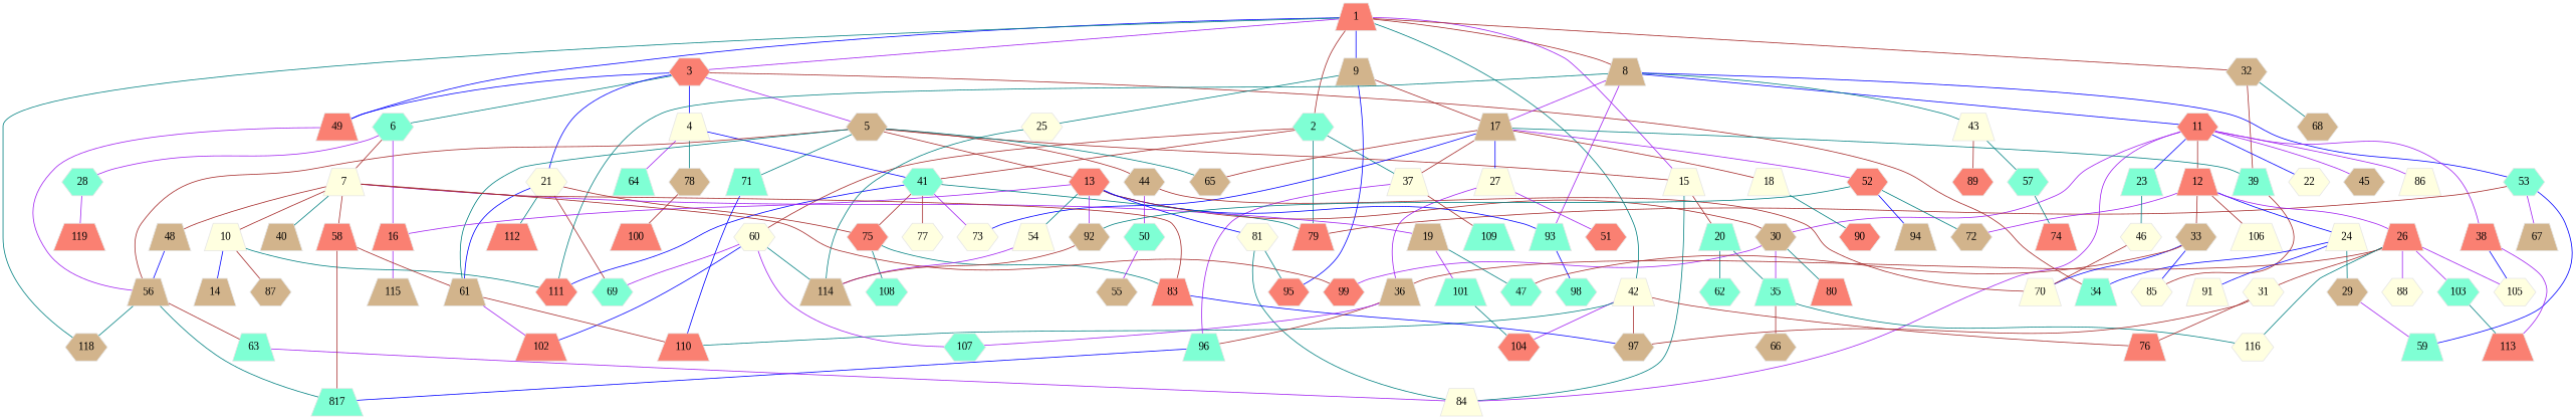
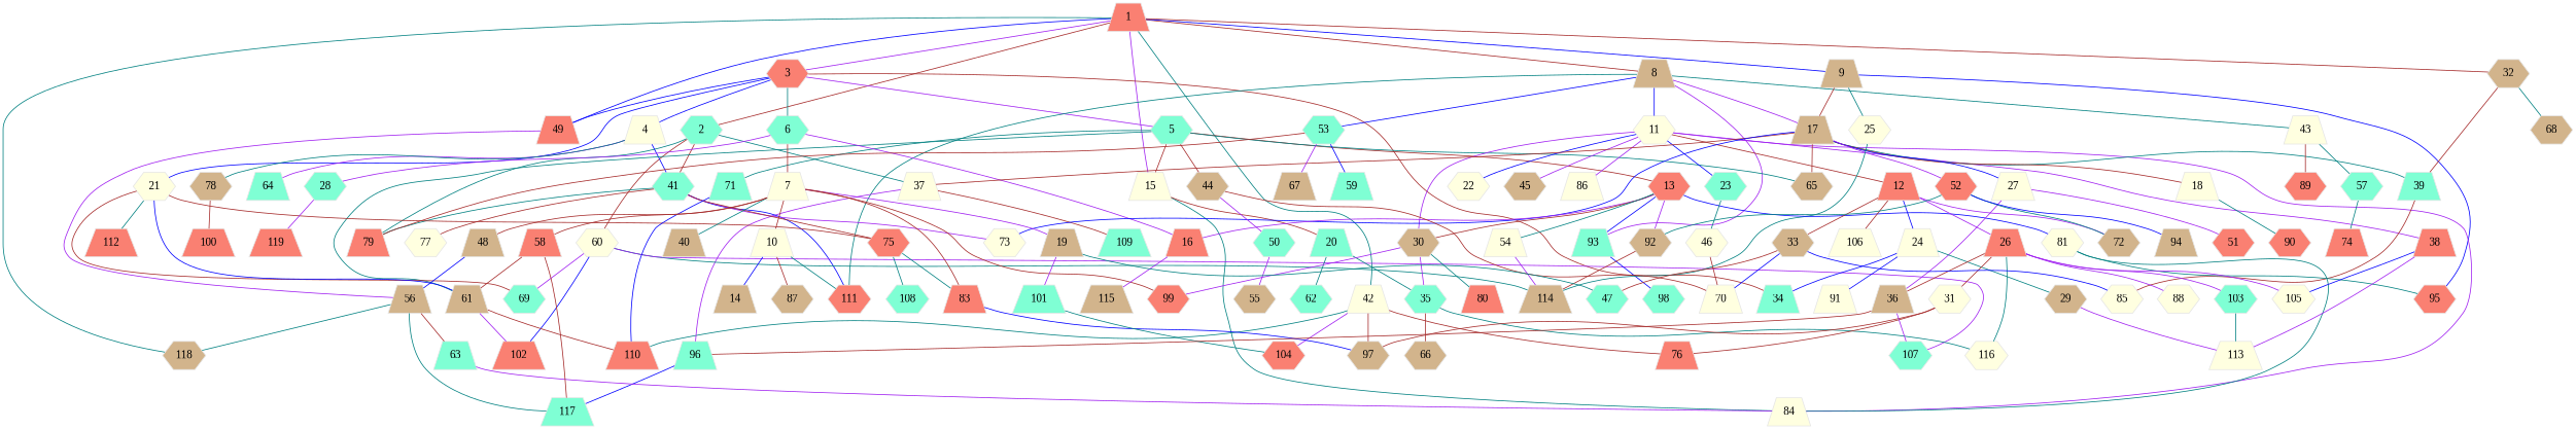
  graph {
    fontname="Liberation Serif"
    node [color=gray90 fillcolor=tan fontname="Liberation Serif" shape=trapezium style=filled]
    edge [color=brown fontname="Liberation Serif"]
    1 [fillcolor=salmon]
    2 [fillcolor=aquamarine shape=hexagon]
    3 [fillcolor=salmon shape=hexagon]
    8
    9
    15 [fillcolor=lightyellow]
    32 [shape=hexagon]
    42 [fillcolor=lightyellow]
    49 [fillcolor=salmon]
    118 [shape=hexagon]
    37 [fillcolor=lightyellow]
    41 [fillcolor=aquamarine shape=hexagon]
    60 [fillcolor=lightyellow shape=hexagon]
    79 [fillcolor=salmon]
    4 [fillcolor=lightyellow]
-   5 [shape=hexagon]
+   5 [fillcolor=aquamarine shape=hexagon]
    6 [fillcolor=aquamarine shape=hexagon]
    21 [fillcolor=lightyellow shape=hexagon]
    34 [fillcolor=aquamarine]
-   11 [fillcolor=salmon shape=hexagon]
+   11 [fillcolor=lightyellow shape=hexagon]
    17
    43 [fillcolor=lightyellow]
    53 [fillcolor=aquamarine shape=hexagon]
    93 [fillcolor=aquamarine]
    111 [fillcolor=salmon shape=hexagon]
    25 [fillcolor=lightyellow shape=hexagon]
    95 [fillcolor=salmon shape=hexagon]
    84 [fillcolor=lightyellow]
    20 [fillcolor=aquamarine]
    39 [fillcolor=aquamarine]
    68 [shape=hexagon]
    76 [fillcolor=salmon]
    97 [shape=hexagon]
    104 [fillcolor=salmon shape=hexagon]
    110 [fillcolor=salmon]
    56
    96 [fillcolor=aquamarine]
    109 [fillcolor=aquamarine]
    73 [fillcolor=lightyellow shape=hexagon]
    75 [fillcolor=salmon shape=hexagon]
    77 [fillcolor=lightyellow shape=hexagon]
    69 [fillcolor=aquamarine shape=hexagon]
    114
    107 [fillcolor=aquamarine shape=hexagon]
    102 [fillcolor=salmon]
    64 [fillcolor=aquamarine]
    78 [shape=hexagon]
    13 [fillcolor=salmon shape=hexagon]
    44 [shape=hexagon]
    61
    65 [shape=hexagon]
    71 [fillcolor=aquamarine]
    7 [fillcolor=lightyellow]
    16 [fillcolor=salmon]
    28 [fillcolor=aquamarine shape=hexagon]
    112 [fillcolor=salmon]
    100 [fillcolor=salmon]
    30 [shape=hexagon]
    54 [fillcolor=lightyellow]
    81 [fillcolor=lightyellow shape=hexagon]
    92 [shape=hexagon]
    70 [fillcolor=lightyellow]
    50 [fillcolor=aquamarine shape=hexagon]
    63 [fillcolor=aquamarine]
-   117 [fillcolor=aquamarine label=817]
+   117 [fillcolor=aquamarine]
    10 [fillcolor=lightyellow]
    19
    40
    48
    58 [fillcolor=salmon]
    83 [fillcolor=salmon]
    99 [fillcolor=salmon shape=hexagon]
    115
    119 [fillcolor=salmon]
    14
    87 [shape=hexagon]
    47 [fillcolor=aquamarine shape=hexagon]
    101 [fillcolor=aquamarine]
    12 [fillcolor=salmon]
    22 [fillcolor=lightyellow shape=hexagon]
-   23 [fillcolor=aquamarine]
+   23 [fillcolor=aquamarine shape=hexagon]
    38 [fillcolor=salmon]
    45 [shape=hexagon]
    86 [fillcolor=lightyellow]
    18 [fillcolor=lightyellow]
    27 [fillcolor=lightyellow]
    52 [fillcolor=salmon shape=hexagon]
    57 [fillcolor=aquamarine shape=hexagon]
    89 [fillcolor=salmon shape=hexagon]
    59 [fillcolor=aquamarine]
    67
    98 [fillcolor=aquamarine shape=hexagon]
    24 [fillcolor=lightyellow]
    26 [fillcolor=salmon]
    33 [shape=hexagon]
    72 [shape=hexagon]
    106 [fillcolor=lightyellow]
    46 [fillcolor=lightyellow shape=hexagon]
-   35 [fillcolor=aquamarine]
+   35 [fillcolor=aquamarine shape=hexagon]
    80 [fillcolor=salmon]
    105 [fillcolor=lightyellow shape=hexagon]
-   113 [fillcolor=salmon]
+   113 [fillcolor=lightyellow]
    29 [shape=hexagon]
    91 [fillcolor=lightyellow]
    31 [fillcolor=lightyellow shape=hexagon]
    36
    88 [fillcolor=lightyellow shape=hexagon]
    103 [fillcolor=aquamarine shape=hexagon]
    116 [fillcolor=lightyellow shape=hexagon]
    85 [fillcolor=lightyellow shape=hexagon]
    62 [fillcolor=aquamarine shape=hexagon]
    90 [fillcolor=salmon shape=hexagon]
    51 [fillcolor=salmon shape=hexagon]
    94
    66 [shape=hexagon]
    108 [fillcolor=aquamarine shape=hexagon]
    74 [fillcolor=salmon]
    55 [shape=hexagon]
    1 -- 2
    1 -- 3 [color=purple]
    1 -- 8
    1 -- 9 [color=blue]
    1 -- 15 [color=purple]
    1 -- 32
    1 -- 42 [color=teal]
    1 -- 49 [color=blue]
    1 -- 118 [color=teal]
    2 -- 37 [color=teal]
    2 -- 41
    2 -- 60
    2 -- 79 [color=teal]
    3 -- 49 [color=blue]
    3 -- 4 [color=blue]
    3 -- 5 [color=purple]
    3 -- 6 [color=teal]
    3 -- 21 [color=blue]
    3 -- 34
    8 -- 11 [color=blue]
    8 -- 17 [color=purple]
    8 -- 43 [color=teal]
    8 -- 53 [color=blue]
    8 -- 93 [color=purple]
    8 -- 111 [color=teal]
    9 -- 17
    9 -- 25 [color=teal]
    9 -- 95 [color=blue]
    15 -- 84 [color=teal]
    15 -- 20
    32 -- 39
    32 -- 68 [color=teal]
    42 -- 76
    42 -- 97
    42 -- 104 [color=purple]
    42 -- 110 [color=teal]
    49 -- 56 [color=purple]
    37 -- 96 [color=purple]
    37 -- 109
    41 -- 79 [color=teal]
    41 -- 111 [color=blue]
    41 -- 73 [color=purple]
    41 -- 75
    41 -- 77
    60 -- 69 [color=purple]
    60 -- 114 [color=teal]
    60 -- 107 [color=purple]
    60 -- 102 [color=blue]
    4 -- 41 [color=blue]
    4 -- 64 [color=purple]
    4 -- 78 [color=teal]
    5 -- 15
-   5 -- 56
    5 -- 13
    5 -- 44
    5 -- 61 [color=teal]
    5 -- 65 [color=teal]
    5 -- 71 [color=teal]
    6 -- 7
    6 -- 16 [color=purple]
    6 -- 28 [color=purple]
    21 -- 75
    21 -- 69
    21 -- 61 [color=blue]
    21 -- 112 [color=teal]
    11 -- 84 [color=purple]
    11 -- 30 [color=purple]
    11 -- 12
    11 -- 22 [color=blue]
    11 -- 23 [color=blue]
    11 -- 38 [color=purple]
    11 -- 45 [color=purple]
    11 -- 86 [color=purple]
    17 -- 37
    17 -- 39 [color=teal]
    17 -- 73 [color=blue]
    17 -- 65
    17 -- 18
    17 -- 27 [color=blue]
    17 -- 52 [color=purple]
    43 -- 57 [color=teal]
    43 -- 89
    53 -- 79
    53 -- 59 [color=blue]
    53 -- 67 [color=purple]
    93 -- 98 [color=blue]
    25 -- 114 [color=teal]
    20 -- 35 [color=teal]
    20 -- 62 [color=teal]
    39 -- 85
    56 -- 118 [color=teal]
    56 -- 63
    56 -- 117 [color=teal]
    96 -- 117 [color=blue]
    75 -- 83 [color=teal]
    75 -- 108 [color=teal]
    78 -- 100
    13 -- 93 [color=blue]
    13 -- 16 [color=purple]
    13 -- 30
    13 -- 54 [color=teal]
    13 -- 81 [color=blue]
    13 -- 92 [color=purple]
    44 -- 70
    44 -- 50 [color=purple]
    61 -- 110
    61 -- 102 [color=purple]
    71 -- 110 [color=blue]
    7 -- 10
    7 -- 19 [color=purple]
    7 -- 40 [color=teal]
    7 -- 48
    7 -- 58
    7 -- 83
    7 -- 99
    16 -- 115 [color=purple]
    28 -- 119 [color=purple]
    30 -- 99 [color=purple]
    30 -- 35 [color=purple]
    30 -- 80 [color=teal]
    54 -- 114 [color=purple]
    81 -- 95 [color=teal]
    81 -- 84 [color=teal]
    92 -- 114
    50 -- 55 [color=purple]
    63 -- 84 [color=purple]
    10 -- 111 [color=teal]
    10 -- 14 [color=blue]
    10 -- 87
    19 -- 47 [color=teal]
    19 -- 101 [color=purple]
    48 -- 56 [color=blue]
    58 -- 61
    58 -- 117
    83 -- 97 [color=blue]
    101 -- 104 [color=teal]
    12 -- 24 [color=blue]
    12 -- 26 [color=purple]
    12 -- 33
    12 -- 72 [color=purple]
    12 -- 106
    23 -- 46 [color=teal]
    38 -- 105 [color=blue]
    38 -- 113 [color=purple]
    18 -- 90 [color=teal]
    27 -- 36 [color=purple]
    27 -- 51 [color=purple]
    52 -- 92 [color=teal]
    52 -- 72 [color=teal]
    52 -- 94 [color=blue]
    57 -- 74 [color=teal]
    24 -- 34 [color=blue]
    24 -- 29 [color=teal]
    24 -- 91 [color=blue]
    26 -- 105 [color=purple]
    26 -- 31
    26 -- 36
    26 -- 88 [color=purple]
    26 -- 103 [color=purple]
    26 -- 116 [color=teal]
    33 -- 70 [color=blue]
    33 -- 47
    33 -- 85 [color=blue]
    46 -- 70
    35 -- 116 [color=teal]
    35 -- 66
-   29 -- 59 [color=purple]
+   29 -- 113 [color=purple]
    31 -- 76
    31 -- 97
    36 -- 96
    36 -- 107 [color=purple]
    103 -- 113 [color=teal]
  }
